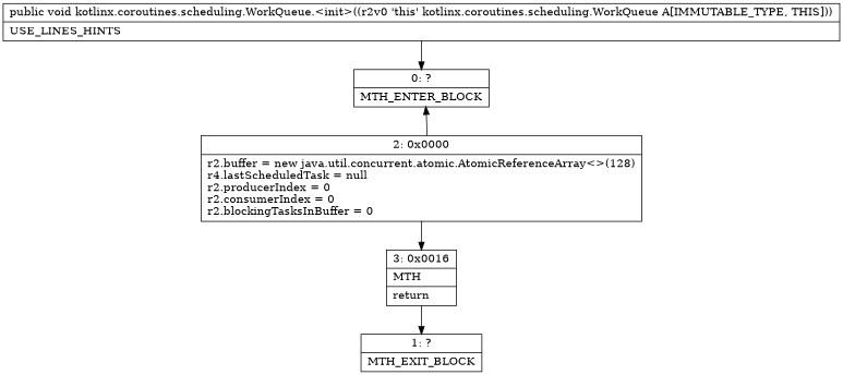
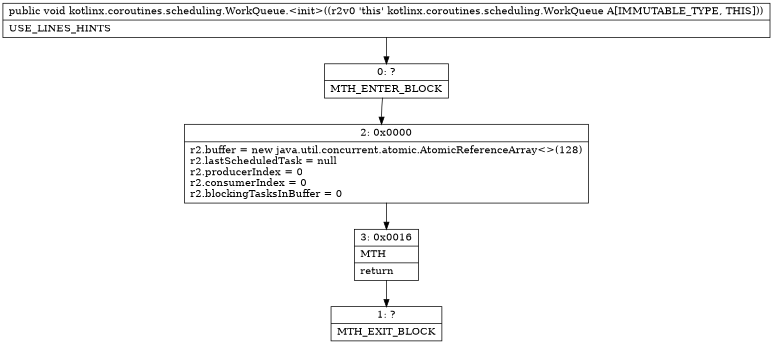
  digraph {
    node [shape=record]
    n1 [label="{0\:\ ?|MTH_ENTER_BLOCK\l}"]
-   n2 [label="{2\:\ 0x0000|r2.buffer = new java.util.concurrent.atomic.AtomicReferenceArray\<\>(128)\lr4.lastScheduledTask = null\lr2.producerIndex = 0\lr2.consumerIndex = 0\lr2.blockingTasksInBuffer = 0\l}"]
+   n2 [label="{2\:\ 0x0000|r2.buffer = new java.util.concurrent.atomic.AtomicReferenceArray\<\>(128)\lr2.lastScheduledTask = null\lr2.producerIndex = 0\lr2.consumerIndex = 0\lr2.blockingTasksInBuffer = 0\l}"]
    n3 [label="{3\:\ 0x0016|MTH\l|return\l}"]
    n4 [label="{1\:\ ?|MTH_EXIT_BLOCK\l}"]
    n5 [label="{public void kotlinx.coroutines.scheduling.WorkQueue.\<init\>((r2v0 'this' kotlinx.coroutines.scheduling.WorkQueue A[IMMUTABLE_TYPE, THIS]))  | USE_LINES_HINTS\l}"]
-   n2 -> n1
+   n1 -> n2
    n2 -> n3
    n3 -> n4
    n5 -> n1
  }
